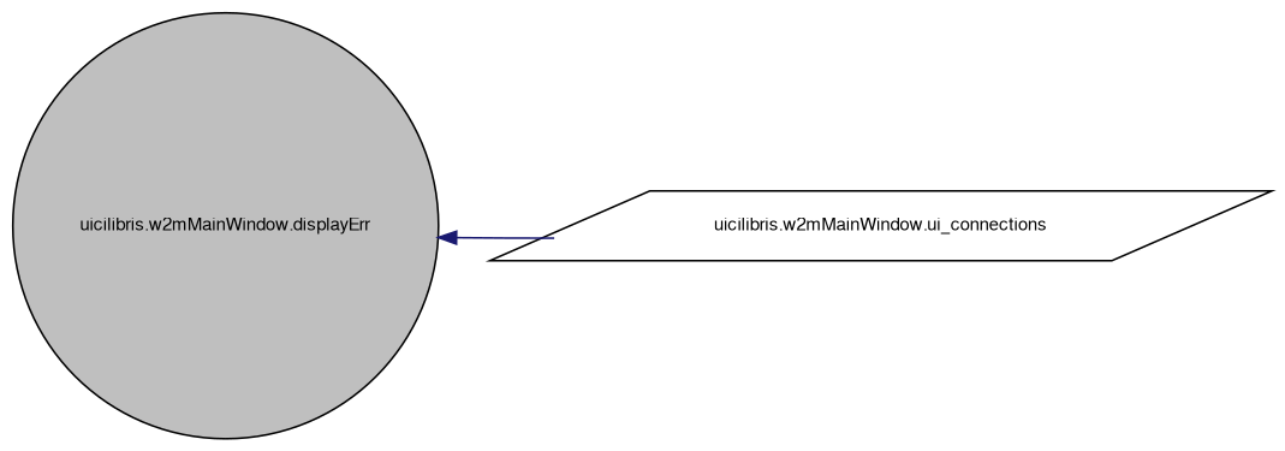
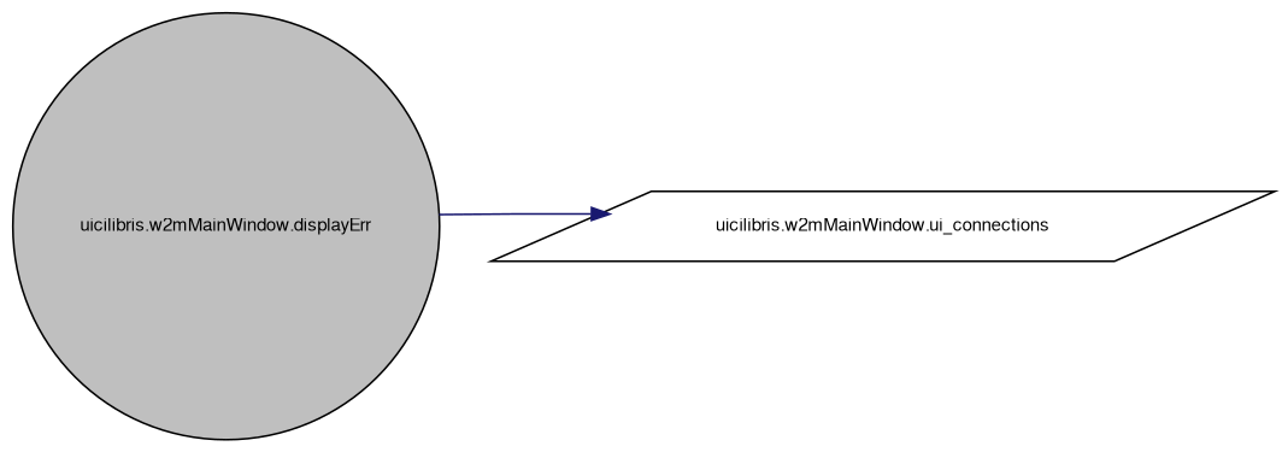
  digraph {
    rankdir=LR
    node [color=black fontname=FreeSans fontsize=10 style=filled]
    n1 [fillcolor=grey75 fontcolor=black height=0.2 label="uicilibris.w2mMainWindow.displayErr" shape=circle width=0.4]
    n2 [fillcolor=white height=0.2 label="uicilibris.w2mMainWindow.ui_connections" shape=parallelogram width=0.4]
-   n1 -> n2 [color=midnightblue dir=back fontname=FreeSans fontsize=10 labelfontname=FreeSans labelfontsize=10 style=solid]
+   n2 -> n1 [color=midnightblue dir=back fontname=FreeSans fontsize=10 labelfontname=FreeSans labelfontsize=10 style=solid]
  }
